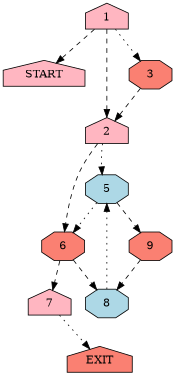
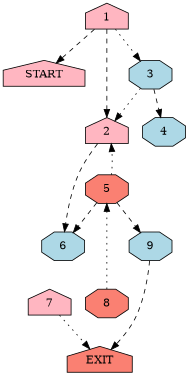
  digraph {
    node [fillcolor=lightpink shape=octagon style=filled]
    edge [style=dashed]
    n1 [label=START shape=house]
    1 [shape=house]
    2 [shape=house]
-   3 [fillcolor=salmon]
+   3 [fillcolor=lightblue]
    n5 [fillcolor=salmon label=EXIT shape=house]
-   5 [fillcolor=lightblue]
-   6 [fillcolor=salmon]
-   9 [fillcolor=salmon]
+   5 [fillcolor=salmon]
+   6 [fillcolor=lightblue]
+   4 [fillcolor=lightblue]
+   9 [fillcolor=lightblue]
    7 [shape=house]
-   8 [fillcolor=lightblue]
+   8 [fillcolor=salmon]
    1 -> n1
    1 -> 2
    1 -> 3 [style=dotted]
-   2 -> 5 [style=dotted]
+   5 -> 2 [style=dotted]
    2 -> 6
-   3 -> 2
-   5 -> 6 [style=dotted]
+   3 -> 2 [style=dotted]
+   3 -> 4
+   5 -> 6
    5 -> 9
-   6 -> 7
-   6 -> 8
-   9 -> 8
+   9 -> n5
    7 -> n5 [style=dotted]
    8 -> 5 [style=dotted]
  }
